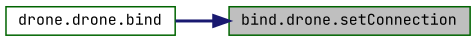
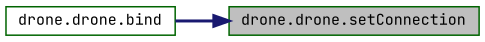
  digraph {
    rankdir=RL
    fontname="JetBrains Mono"
    node [color=darkgreen fontname="JetBrains Mono" fontsize=10 shape=record style=filled]
-   n1 [fillcolor=grey75 fontcolor=black height=0.2 label="bind.drone.setConnection" width=0.4]
+   n1 [fillcolor=grey75 fontcolor=black height=0.2 label="drone.drone.setConnection" width=0.4]
    n2 [fillcolor=white height=0.2 label="drone.drone.bind" width=0.4]
    n1 -> n2 [color=midnightblue dir=back fontname="JetBrains Mono" fontsize=10 labelfontname=Helvetica labelfontsize=10 style=bold]
  }
